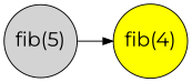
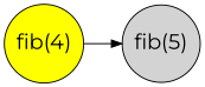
  digraph {
    rankdir=LR
    fontname=Montserrat
    node [fontsize=20 shape=circle style=filled fontname=Montserrat]
    n1 [fillcolor=lightgray height=1.0 label="fib(5)" width=1.0]
    n2 [fillcolor=yellow height=1.0 label="fib(4)" width=1.0]
-   n1 -> n2 [fontname=Montserrat]
+   n2 -> n1 [fontname=Montserrat]
  }
